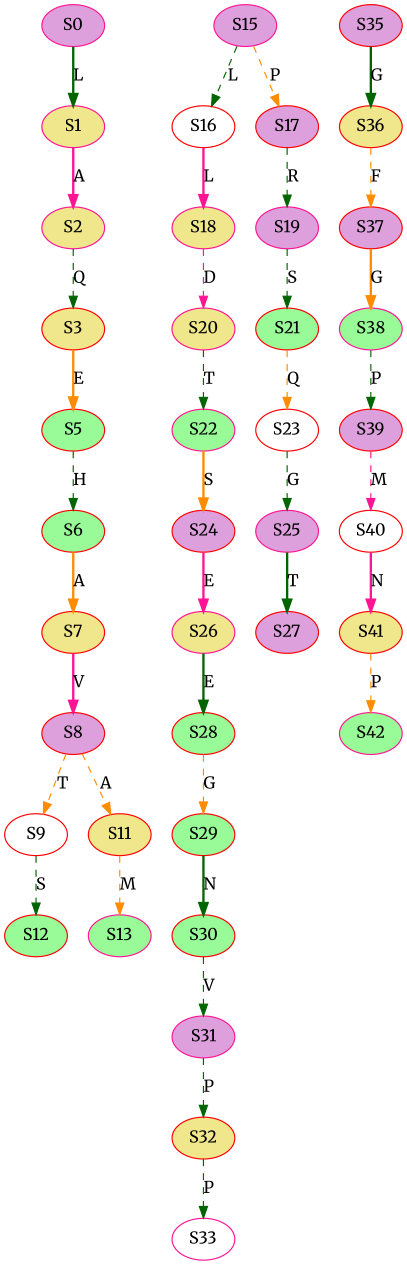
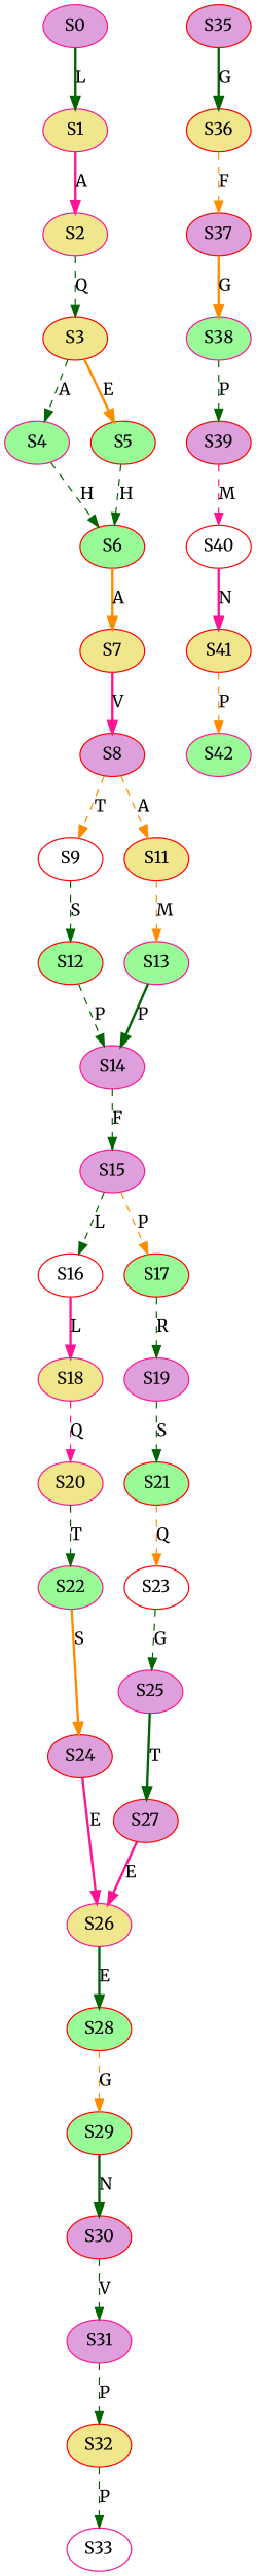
  strict digraph {
    fontname=Merriweather
    node [color=red fillcolor=plum fontname=Merriweather style=filled]
    edge [color=darkgreen fontname=Merriweather style=dashed]
    S0 [color=deeppink]
    S1 [color=deeppink fillcolor=khaki]
    S2 [color=deeppink fillcolor=khaki]
    S3 [fillcolor=khaki]
+   S4 [color=deeppink fillcolor=palegreen]
    S5 [fillcolor=palegreen]
    S6 [fillcolor=palegreen]
    S7 [fillcolor=khaki]
    S8
    S9 [fillcolor=white]
    S11 [fillcolor=khaki]
    S12 [fillcolor=palegreen]
    S13 [color=deeppink fillcolor=palegreen]
+   S14 [color=deeppink]
    S15 [color=deeppink]
    S16 [fillcolor=white]
-   S17
+   S17 [fillcolor=palegreen]
    S18 [color=deeppink fillcolor=khaki]
    S19 [color=deeppink]
    S20 [color=deeppink fillcolor=khaki]
    S21 [fillcolor=palegreen]
    S22 [color=deeppink fillcolor=palegreen]
    S23 [fillcolor=white]
    S24
    S25 [color=deeppink]
    S26 [color=deeppink fillcolor=khaki]
    S27
    S28 [fillcolor=palegreen]
    S29 [fillcolor=palegreen]
-   S30 [fillcolor=palegreen]
+   S30
    S31 [color=deeppink]
    S32 [fillcolor=khaki]
    S33 [color=deeppink fillcolor=white]
    S36 [fillcolor=khaki]
    S35
    S37
    S38 [color=deeppink fillcolor=palegreen]
    S39
    S40 [fillcolor=white]
    S41 [fillcolor=khaki]
    S42 [color=deeppink fillcolor=palegreen]
    S0 -> S1 [label=L style=bold]
    S1 -> S2 [color=deeppink label=A style=bold]
    S2 -> S3 [label=Q]
+   S3 -> S4 [label=A]
    S3 -> S5 [color=darkorange label=E style=bold]
+   S4 -> S6 [label=H]
    S5 -> S6 [label=H]
    S6 -> S7 [color=darkorange label=A style=bold]
    S7 -> S8 [color=deeppink label=V style=bold]
    S8 -> S9 [color=darkorange label=T]
    S8 -> S11 [color=darkorange label=A]
    S9 -> S12 [label=S]
    S11 -> S13 [color=darkorange label=M]
+   S12 -> S14 [label=P]
+   S13 -> S14 [label=P style=bold]
+   S14 -> S15 [label=F]
    S15 -> S16 [label=L]
    S15 -> S17 [color=darkorange label=P]
    S16 -> S18 [color=deeppink label=L style=bold]
    S17 -> S19 [label=R]
-   S18 -> S20 [color=deeppink label=D]
+   S18 -> S20 [color=deeppink label=Q]
    S19 -> S21 [label=S]
    S20 -> S22 [label=T]
    S21 -> S23 [color=darkorange label=Q]
    S22 -> S24 [color=darkorange label=S style=bold]
    S23 -> S25 [label=G]
    S24 -> S26 [color=deeppink label=E style=bold]
    S25 -> S27 [label=T style=bold]
    S26 -> S28 [label=E style=bold]
+   S27 -> S26 [color=deeppink label=E style=bold]
    S28 -> S29 [color=darkorange label=G]
    S29 -> S30 [label=N style=bold]
    S30 -> S31 [label=V]
    S31 -> S32 [label=P]
    S32 -> S33 [label=P]
    S36 -> S37 [color=darkorange label=F]
    S35 -> S36 [label=G style=bold]
    S37 -> S38 [color=darkorange label=G style=bold]
    S38 -> S39 [label=P]
    S39 -> S40 [color=deeppink label=M]
    S40 -> S41 [color=deeppink label=N style=bold]
    S41 -> S42 [color=darkorange label=P]
  }
